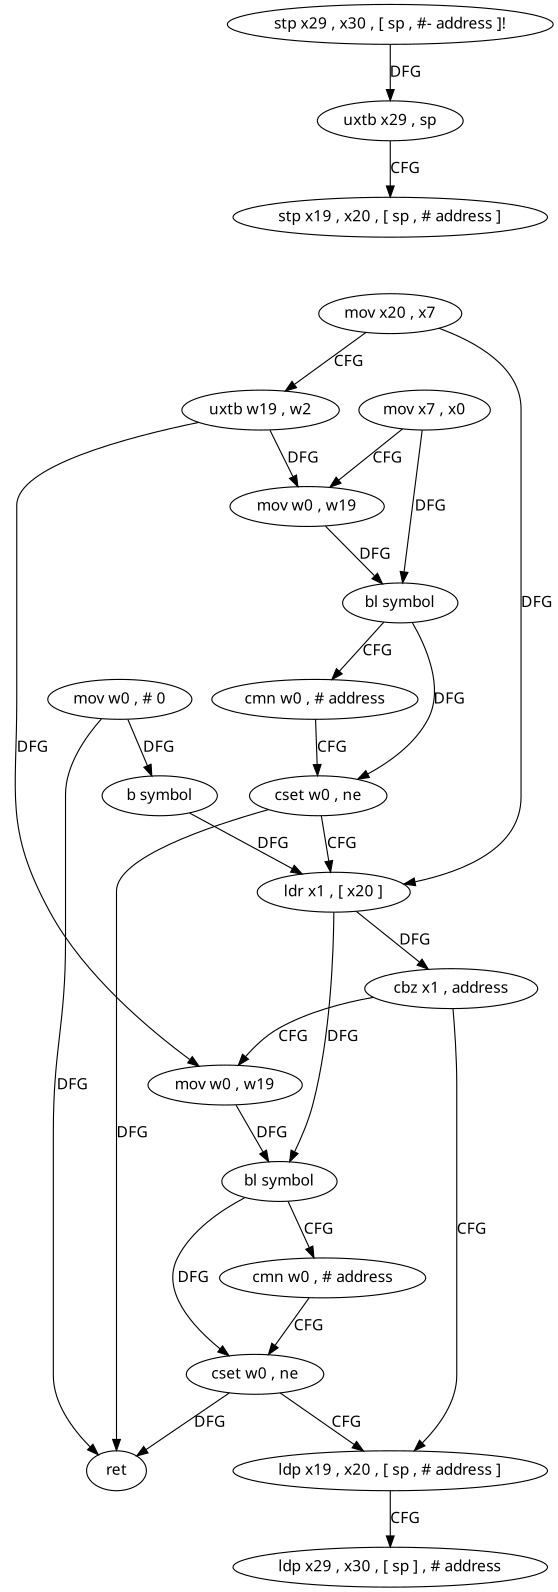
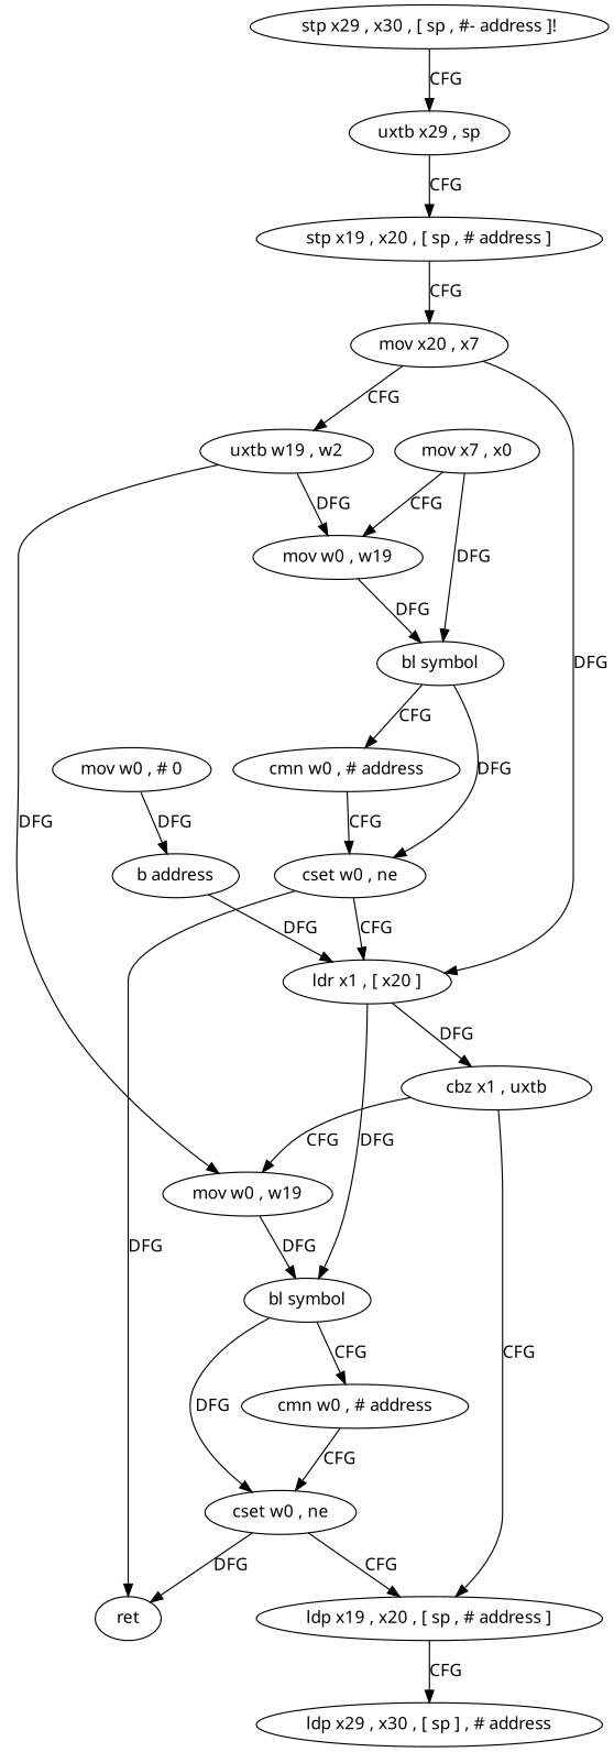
  digraph {
    fontname="Noto Sans"
    node [fontname="Noto Sans"]
    edge [fontname="Noto Sans"]
    n1 [label="stp x29 , x30 , [ sp , #- address ]!"]
    n2 [label="uxtb x29 , sp"]
    n3 [label="stp x19 , x20 , [ sp , # address ]"]
    n4 [label="mov x20 , x7"]
    n5 [label="uxtb w19 , w2"]
    n6 [label="ldr x1 , [ x20 ]"]
    n7 [label="mov w0 , w19"]
    n8 [label="mov w0 , w19"]
-   n9 [label="cbz x1 , address"]
+   n9 [label="cbz x1 , uxtb"]
    n10 [label="bl symbol"]
    n11 [label="bl symbol"]
    n12 [label="mov w0 , # 0"]
-   n13 [label="b symbol"]
+   n13 [label="b address"]
    n14 [label=ret]
    n15 [label="mov x7 , x0"]
    n16 [label="cmn w0 , # address"]
    n17 [label="cset w0 , ne"]
    n18 [label="ldp x19 , x20 , [ sp , # address ]"]
    n19 [label="cmn w0 , # address"]
    n20 [label="cset w0 , ne"]
    n21 [label="ldp x29 , x30 , [ sp ] , # address"]
-   n1 -> n2 [label=DFG]
+   n1 -> n2 [label=CFG]
    n2 -> n3 [label=CFG]
+   n3 -> n4 [label=CFG]
    n4 -> n5 [label=CFG]
    n4 -> n6 [label=DFG]
    n5 -> n7 [label=DFG]
    n5 -> n8 [label=DFG]
    n6 -> n9 [label=DFG]
    n6 -> n10 [label=DFG]
    n7 -> n11 [label=DFG]
    n8 -> n10 [label=DFG]
    n9 -> n8 [label=CFG]
    n9 -> n18 [label=CFG]
    n10 -> n19 [label=CFG]
    n10 -> n20 [label=DFG]
    n11 -> n16 [label=CFG]
    n11 -> n17 [label=DFG]
    n12 -> n13 [label=DFG]
-   n12 -> n14 [label=DFG]
    n13 -> n6 [label=DFG]
    n15 -> n7 [label=CFG]
    n15 -> n11 [label=DFG]
    n16 -> n17 [label=CFG]
    n17 -> n6 [label=CFG]
    n17 -> n14 [label=DFG]
    n18 -> n21 [label=CFG]
    n19 -> n20 [label=CFG]
    n20 -> n14 [label=DFG]
    n20 -> n18 [label=CFG]
  }
